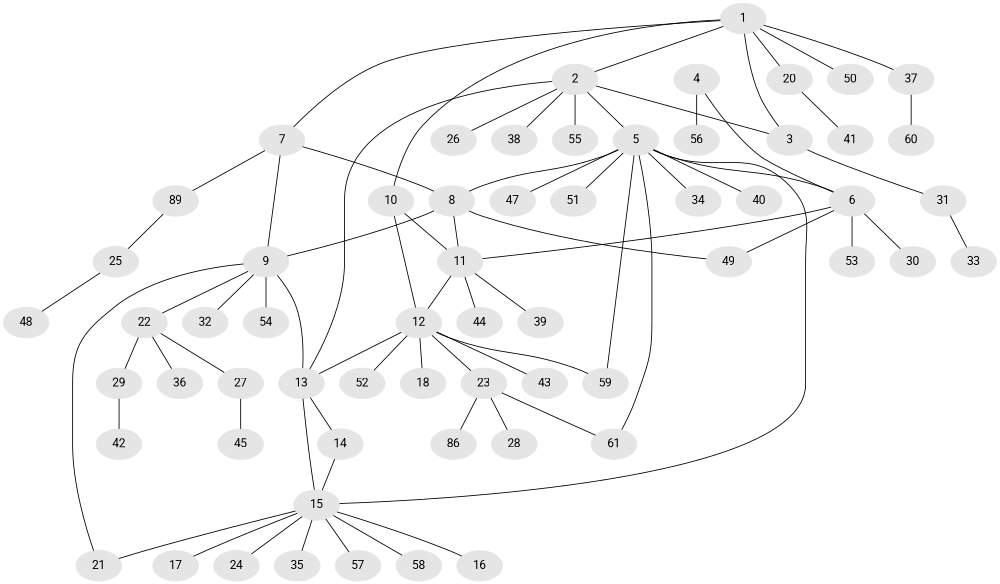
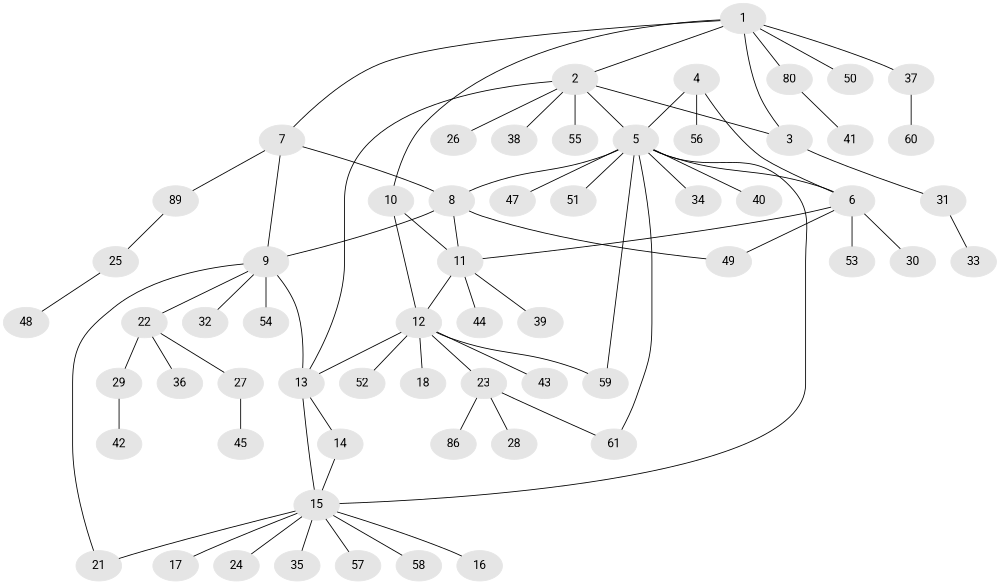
  graph {
    fontname=Roboto
    node [color=gray90 fontname=Roboto style=filled]
    edge [fontname=Roboto]
    1
    2
    3
    7
    10
-   20
+   20 [label=80]
    37
    50
    5
    13
    26
    38
    55
    31
    8
    9
    n17 [label=89]
    11
    12
    41
    60
    6
    15
    34
    40
    47
    51
    59
    61
    14
    33
    4
    56
    30
    49
    53
    21
    16
    17
    24
    35
    57
    58
    39
    44
    22
    32
    54
    25
    27
    29
    36
    18
    23
    43
    52
    28
    n58 [label=86]
    48
    45
    42
    1 -- 2
    1 -- 3
    1 -- 7
    1 -- 10
    1 -- 20
    1 -- 37
    1 -- 50
    2 -- 3
    2 -- 5
    2 -- 13
    2 -- 26
    2 -- 38
    2 -- 55
    3 -- 31
    7 -- 8
    7 -- 9
    7 -- n17
    10 -- 11
    10 -- 12
    20 -- 41
    37 -- 60
    5 -- 8
    5 -- 6
    5 -- 15
    5 -- 34
    5 -- 40
    5 -- 47
    5 -- 51
    5 -- 59
    5 -- 61
    13 -- 15
    13 -- 14
    31 -- 33
    8 -- 9
    8 -- 11
    8 -- 49
    9 -- 13
    9 -- 21
    9 -- 22
    9 -- 32
    9 -- 54
    n17 -- 25
    11 -- 12
    11 -- 39
    11 -- 44
    12 -- 13
    12 -- 59
    12 -- 18
    12 -- 23
    12 -- 43
    12 -- 52
    6 -- 11
    6 -- 30
    6 -- 49
    6 -- 53
    15 -- 21
    15 -- 16
    15 -- 17
    15 -- 24
    15 -- 35
    15 -- 57
    15 -- 58
    14 -- 15
+   4 -- 5
    4 -- 6
    4 -- 56
    22 -- 27
    22 -- 29
    22 -- 36
    25 -- 48
    27 -- 45
    29 -- 42
    23 -- 61
    23 -- 28
    23 -- n58
  }
